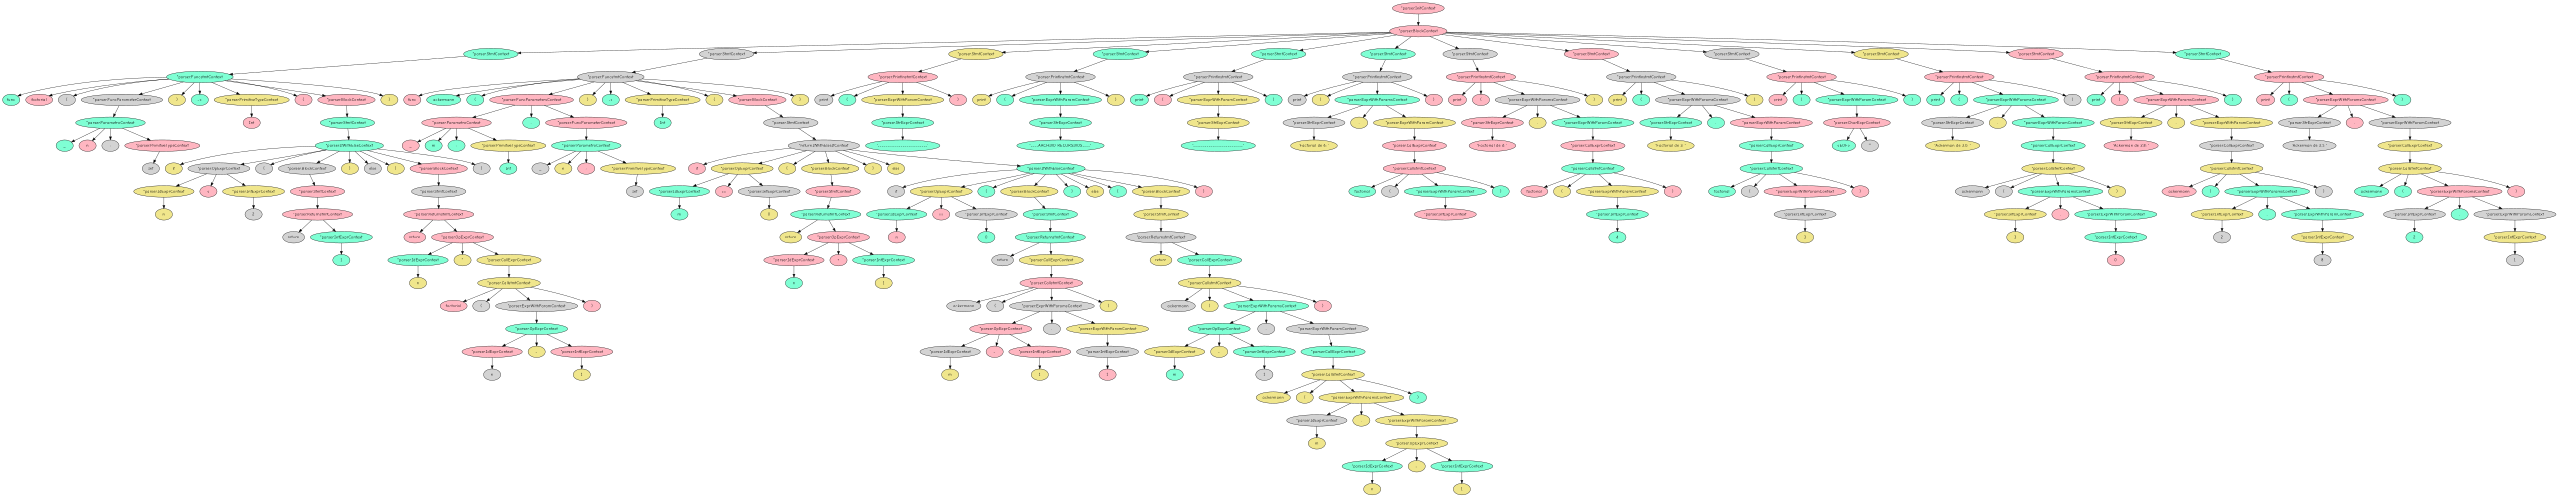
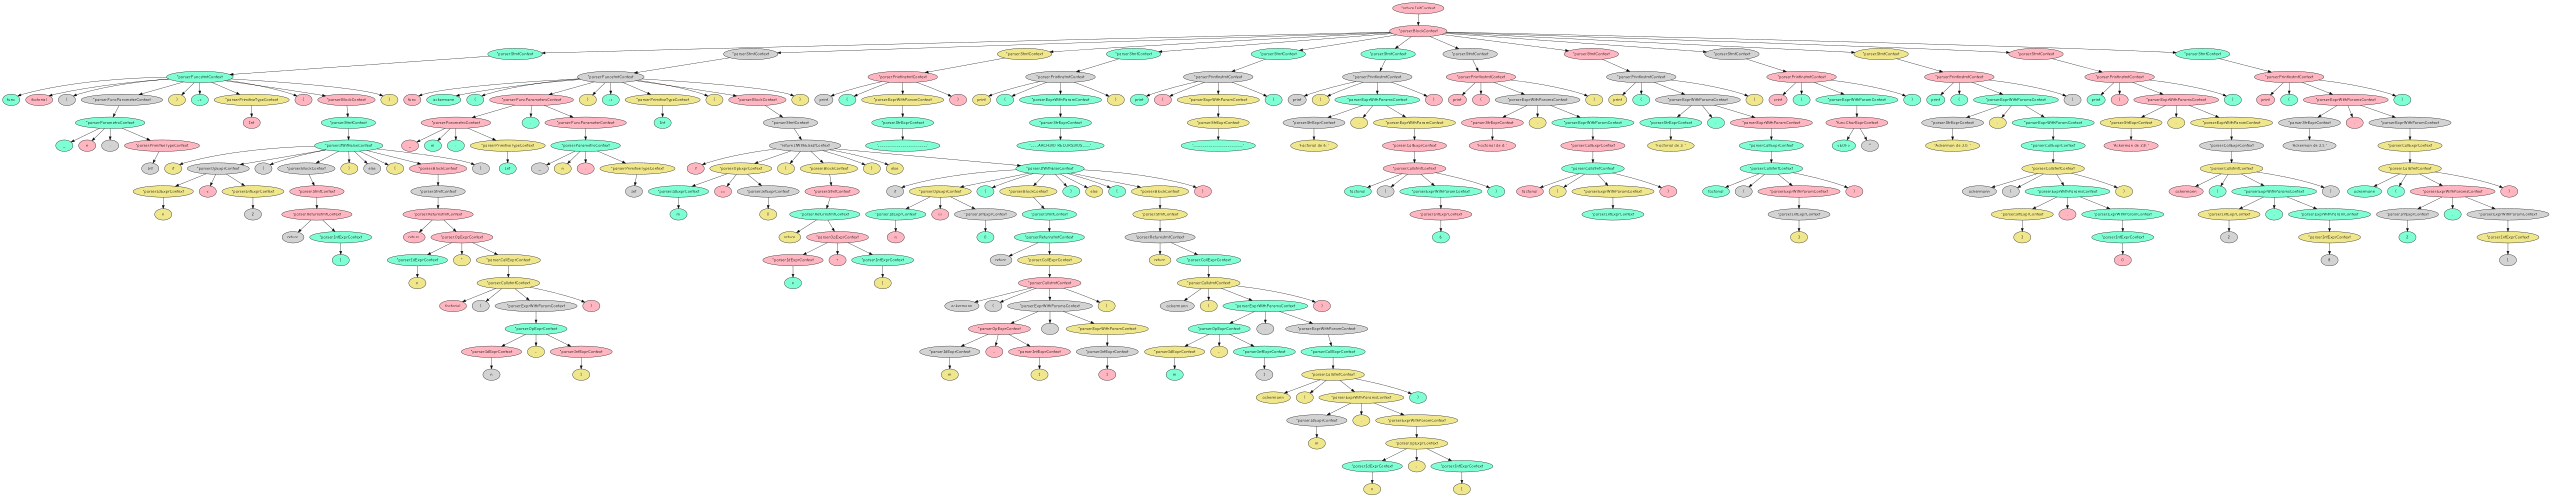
  digraph {
    fontname="Comic Neue"
    node [fillcolor=aquamarine fontname="Comic Neue" style=filled]
    edge [fontname="Comic Neue"]
-   n1 [fillcolor=lightpink label="*parser.InitContext"]
+   n1 [fillcolor=lightpink label="*return.InitContext"]
    n2 [fillcolor=lightpink label="*parser.BlockContext"]
    n3 [label="*parser.StmtContext"]
    n4 [fillcolor=lightgrey label="*parser.StmtContext"]
    n5 [fillcolor=khaki label="*parser.StmtContext"]
    n6 [label="*parser.StmtContext"]
    n7 [label="*parser.StmtContext"]
    n8 [label="*parser.StmtContext"]
    n9 [fillcolor=lightgrey label="*parser.StmtContext"]
    n10 [fillcolor=lightpink label="*parser.StmtContext"]
    n11 [fillcolor=lightgrey label="*parser.StmtContext"]
    n12 [fillcolor=khaki label="*parser.StmtContext"]
    n13 [fillcolor=lightpink label="*parser.StmtContext"]
    n14 [label="*parser.StmtContext"]
    n15 [label="<EOF>"]
    n16 [label="*parser.FuncstmtContext"]
    n17 [fillcolor=lightgrey label="*parser.FuncstmtContext"]
    n18 [fillcolor=lightpink label="*parser.PrintlnstmtContext"]
    n19 [fillcolor=lightgrey label="*parser.PrintlnstmtContext"]
    n20 [fillcolor=lightgrey label="*parser.PrintlnstmtContext"]
    n21 [fillcolor=lightgrey label="*parser.PrintlnstmtContext"]
    n22 [fillcolor=lightpink label="*parser.PrintlnstmtContext"]
    n23 [fillcolor=lightgrey label="*parser.PrintlnstmtContext"]
    n24 [fillcolor=lightpink label="*parser.PrintlnstmtContext"]
    n25 [fillcolor=lightpink label="*parser.PrintlnstmtContext"]
    n26 [fillcolor=lightpink label="*parser.PrintlnstmtContext"]
    n27 [fillcolor=lightpink label="*parser.PrintlnstmtContext"]
    n28 [label=func]
    n29 [fillcolor=lightpink label=factorial]
    n30 [fillcolor=lightgrey label="("]
    n31 [fillcolor=lightgrey label="*parser.FuncParameterContext"]
    n32 [fillcolor=khaki label=")"]
    n33 [label="->"]
    n34 [fillcolor=khaki label="*parser.PrimitiveTypeContext"]
    n35 [fillcolor=lightpink label="{"]
    n36 [fillcolor=lightpink label="*parser.BlockContext"]
    n37 [fillcolor=khaki label="}"]
    n38 [label="*parser.ParametroContext"]
    n39 [fillcolor=lightpink label=Int]
    n40 [label="*parser.StmtContext"]
    n41 [label=_]
    n42 [fillcolor=lightpink label=n]
    n43 [fillcolor=lightgrey label=":"]
    n44 [fillcolor=lightpink label="*parser.PrimitiveTypeContext"]
    n45 [fillcolor=lightgrey label=Int]
    n46 [label="*parser.IfWithElseContext"]
    n47 [fillcolor=khaki label=if]
    n48 [fillcolor=lightgrey label="*parser.OpExprContext"]
    n49 [fillcolor=lightgrey label="{"]
    n50 [fillcolor=lightgrey label="*parser.BlockContext"]
    n51 [fillcolor=khaki label="}"]
    n52 [fillcolor=lightgrey label=else]
    n53 [fillcolor=khaki label="{"]
    n54 [fillcolor=lightpink label="*parser.BlockContext"]
    n55 [fillcolor=lightgrey label="}"]
    n56 [fillcolor=khaki label="*parser.IdExprContext"]
    n57 [fillcolor=lightpink label="<"]
    n58 [fillcolor=khaki label="*parser.IntExprContext"]
    n59 [fillcolor=lightpink label="*parser.StmtContext"]
    n60 [fillcolor=lightgrey label="*parser.StmtContext"]
    n61 [fillcolor=khaki label=n]
    n62 [fillcolor=lightgrey label=2]
    n63 [fillcolor=lightpink label="*parser.ReturnstmtContext"]
    n64 [fillcolor=lightgrey label=return]
    n65 [label="*parser.IntExprContext"]
    n66 [label=1]
    n67 [fillcolor=lightpink label="*parser.ReturnstmtContext"]
    n68 [fillcolor=lightpink label=return]
    n69 [fillcolor=lightpink label="*parser.OpExprContext"]
    n70 [label="*parser.IdExprContext"]
    n71 [fillcolor=khaki label="*"]
    n72 [fillcolor=khaki label="*parser.CallExprContext"]
    n73 [fillcolor=khaki label=n]
    n74 [fillcolor=khaki label="*parser.CallstmtContext"]
    n75 [fillcolor=lightpink label=factorial]
    n76 [fillcolor=lightgrey label="("]
    n77 [fillcolor=lightgrey label="*parser.ExprWithParamContext"]
    n78 [fillcolor=lightpink label=")"]
    n79 [label="*parser.OpExprContext"]
    n80 [fillcolor=lightpink label="*parser.IdExprContext"]
    n81 [fillcolor=khaki label="-"]
    n82 [fillcolor=lightpink label="*parser.IntExprContext"]
    n83 [fillcolor=lightgrey label=n]
    n84 [fillcolor=khaki label=1]
    n85 [fillcolor=lightpink label=func]
    n86 [label=ackermann]
    n87 [label="("]
    n88 [fillcolor=lightpink label="*parser.FuncParametersContext"]
    n89 [fillcolor=khaki label=")"]
    n90 [label="->"]
    n91 [fillcolor=khaki label="*parser.PrimitiveTypeContext"]
    n92 [fillcolor=khaki label="{"]
    n93 [fillcolor=lightpink label="*parser.BlockContext"]
    n94 [fillcolor=khaki label="}"]
    n95 [fillcolor=lightpink label="*parser.ParametroContext"]
    n96 [label=","]
    n97 [fillcolor=lightpink label="*parser.FuncParameterContext"]
    n98 [label=Int]
    n99 [fillcolor=lightgrey label="*parser.StmtContext"]
    n100 [fillcolor=lightpink label=_]
    n101 [label=m]
    n102 [label=":"]
    n103 [fillcolor=khaki label="*parser.PrimitiveTypeContext"]
    n104 [label="*parser.ParametroContext"]
    n105 [label=Int]
    n106 [fillcolor=lightgrey label=_]
    n107 [fillcolor=khaki label=n]
    n108 [fillcolor=lightpink label=":"]
    n109 [fillcolor=khaki label="*parser.PrimitiveTypeContext"]
    n110 [fillcolor=lightgrey label=Int]
    n111 [fillcolor=lightgrey label="*return.IfWithElseIfContext"]
    n112 [fillcolor=lightpink label=if]
    n113 [fillcolor=khaki label="*parser.OpExprContext"]
    n114 [fillcolor=khaki label="{"]
    n115 [fillcolor=khaki label="*parser.BlockContext"]
    n116 [fillcolor=khaki label="}"]
    n117 [fillcolor=khaki label=else]
    n118 [label="*parser.IfWithElseContext"]
    n119 [label="*parser.IdExprContext"]
    n120 [fillcolor=lightpink label="=="]
    n121 [fillcolor=lightgrey label="*parser.IntExprContext"]
    n122 [fillcolor=lightpink label="*parser.StmtContext"]
    n123 [fillcolor=lightgrey label=if]
    n124 [fillcolor=khaki label="*parser.OpExprContext"]
    n125 [label="{"]
    n126 [fillcolor=khaki label="*parser.BlockContext"]
    n127 [label="}"]
    n128 [fillcolor=khaki label=else]
    n129 [label="{"]
    n130 [fillcolor=khaki label="*parser.BlockContext"]
    n131 [fillcolor=lightpink label="}"]
    n132 [label=m]
    n133 [fillcolor=khaki label=0]
    n134 [label="*parser.ReturnstmtContext"]
    n135 [fillcolor=khaki label=return]
    n136 [fillcolor=lightpink label="*parser.OpExprContext"]
    n137 [fillcolor=lightpink label="*parser.IdExprContext"]
    n138 [fillcolor=lightpink label="+"]
    n139 [label="*parser.IntExprContext"]
    n140 [label=n]
    n141 [fillcolor=khaki label=1]
    n142 [label="*parser.IdExprContext"]
    n143 [fillcolor=lightpink label="=="]
    n144 [fillcolor=lightgrey label="*parser.IntExprContext"]
    n145 [label="*parser.StmtContext"]
    n146 [fillcolor=khaki label="*parser.StmtContext"]
    n147 [fillcolor=lightpink label=n]
    n148 [label=0]
    n149 [label="*parser.ReturnstmtContext"]
    n150 [fillcolor=lightgrey label=return]
    n151 [fillcolor=khaki label="*parser.CallExprContext"]
    n152 [fillcolor=lightpink label="*parser.CallstmtContext"]
    n153 [fillcolor=lightgrey label=ackermann]
    n154 [fillcolor=lightgrey label="("]
    n155 [fillcolor=lightgrey label="*parser.ExprWithParamsContext"]
    n156 [fillcolor=khaki label=")"]
    n157 [fillcolor=lightpink label="*parser.OpExprContext"]
    n158 [fillcolor=lightgrey label=","]
    n159 [fillcolor=khaki label="*parser.ExprWithParamContext"]
    n160 [fillcolor=lightgrey label="*parser.IdExprContext"]
    n161 [fillcolor=lightpink label="-"]
    n162 [fillcolor=lightpink label="*parser.IntExprContext"]
    n163 [fillcolor=lightgrey label="*parser.IntExprContext"]
    n164 [fillcolor=khaki label=m]
    n165 [fillcolor=khaki label=1]
    n166 [fillcolor=lightpink label=1]
    n167 [fillcolor=lightgrey label="*parser.ReturnstmtContext"]
    n168 [fillcolor=khaki label=return]
    n169 [label="*parser.CallExprContext"]
    n170 [fillcolor=khaki label="*parser.CallstmtContext"]
    n171 [fillcolor=lightgrey label=ackermann]
    n172 [fillcolor=khaki label="("]
    n173 [label="*parser.ExprWithParamsContext"]
    n174 [fillcolor=lightpink label=")"]
    n175 [label="*parser.OpExprContext"]
    n176 [fillcolor=lightgrey label=","]
    n177 [fillcolor=lightgrey label="*parser.ExprWithParamContext"]
    n178 [fillcolor=khaki label="*parser.IdExprContext"]
    n179 [fillcolor=khaki label="-"]
    n180 [label="*parser.IntExprContext"]
    n181 [label="*parser.CallExprContext"]
    n182 [label=m]
    n183 [fillcolor=lightgrey label=1]
    n184 [fillcolor=khaki label="*parser.CallstmtContext"]
    n185 [fillcolor=khaki label=ackermann]
    n186 [fillcolor=khaki label="("]
    n187 [fillcolor=khaki label="*parser.ExprWithParamsContext"]
    n188 [label=")"]
    n189 [fillcolor=lightgrey label="*parser.IdExprContext"]
    n190 [fillcolor=khaki label=","]
    n191 [fillcolor=khaki label="*parser.ExprWithParamContext"]
    n192 [fillcolor=khaki label=m]
    n193 [fillcolor=khaki label="*parser.OpExprContext"]
    n194 [label="*parser.IdExprContext"]
    n195 [fillcolor=khaki label="-"]
    n196 [label="*parser.IntExprContext"]
    n197 [fillcolor=khaki label=n]
    n198 [fillcolor=khaki label=1]
    n199 [fillcolor=lightgrey label=print]
    n200 [label="("]
    n201 [fillcolor=khaki label="*parser.ExprWithParamContext"]
    n202 [fillcolor=lightpink label=")"]
    n203 [label="*parser.StrExprContext"]
    n204 [label="\"--------------------------\""]
    n205 [fillcolor=khaki label=print]
    n206 [label="("]
    n207 [label="*parser.ExprWithParamContext"]
    n208 [fillcolor=khaki label=")"]
    n209 [label="*parser.StrExprContext"]
    n210 [label="\"----ARCHIVO RECURSIVOS----\""]
    n211 [label=print]
    n212 [fillcolor=lightpink label="("]
    n213 [fillcolor=khaki label="*parser.ExprWithParamContext"]
    n214 [label=")"]
    n215 [fillcolor=khaki label="*parser.StrExprContext"]
    n216 [label="\"--------------------------\""]
    n217 [fillcolor=lightgrey label=print]
    n218 [fillcolor=khaki label="("]
    n219 [label="*parser.ExprWithParamsContext"]
    n220 [fillcolor=lightpink label=")"]
    n221 [fillcolor=lightgrey label="*parser.StrExprContext"]
    n222 [fillcolor=khaki label=","]
    n223 [fillcolor=khaki label="*parser.ExprWithParamContext"]
    n224 [fillcolor=khaki label="\"Factorial de 6: \""]
    n225 [fillcolor=lightpink label="*parser.CallExprContext"]
    n226 [fillcolor=lightpink label="*parser.CallstmtContext"]
    n227 [label=factorial]
    n228 [fillcolor=lightgrey label="("]
    n229 [label="*parser.ExprWithParamContext"]
    n230 [label=")"]
    n231 [fillcolor=lightpink label="*parser.IntExprContext"]
+   n232 [label=6]
    n233 [fillcolor=lightpink label=print]
    n234 [fillcolor=lightpink label="("]
    n235 [fillcolor=lightgrey label="*parser.ExprWithParamsContext"]
    n236 [fillcolor=khaki label=")"]
    n237 [fillcolor=lightpink label="*parser.StrExprContext"]
    n238 [fillcolor=khaki label=","]
    n239 [label="*parser.ExprWithParamContext"]
    n240 [fillcolor=lightpink label="\"Factorial de 4: \""]
    n241 [fillcolor=lightpink label="*parser.CallExprContext"]
    n242 [label="*parser.CallstmtContext"]
    n243 [fillcolor=lightpink label=factorial]
    n244 [fillcolor=khaki label="("]
    n245 [fillcolor=khaki label="*parser.ExprWithParamContext"]
    n246 [fillcolor=lightpink label=")"]
    n247 [label="*parser.IntExprContext"]
-   n248 [label=4]
    n249 [fillcolor=khaki label=print]
    n250 [label="("]
    n251 [fillcolor=lightgrey label="*parser.ExprWithParamsContext"]
    n252 [fillcolor=khaki label=")"]
    n253 [label="*parser.StrExprContext"]
    n254 [label=","]
    n255 [fillcolor=lightpink label="*parser.ExprWithParamContext"]
    n256 [fillcolor=khaki label="\"Factorial de 3: \""]
    n257 [label="*parser.CallExprContext"]
    n258 [label="*parser.CallstmtContext"]
    n259 [label=factorial]
    n260 [fillcolor=lightgrey label="("]
    n261 [fillcolor=lightpink label="*parser.ExprWithParamContext"]
    n262 [fillcolor=lightpink label=")"]
    n263 [fillcolor=lightgrey label="*parser.IntExprContext"]
    n264 [fillcolor=khaki label=3]
    n265 [fillcolor=lightpink label=print]
    n266 [label="("]
    n267 [label="*parser.ExprWithParamContext"]
    n268 [label=")"]
-   n269 [fillcolor=lightpink label="*parser.CharExprContext"]
+   n269 [fillcolor=lightpink label="*func.CharExprContext"]
    n270 [fillcolor=lightgrey label="\"\""]
    n271 [label=print]
    n272 [label="("]
    n273 [label="*parser.ExprWithParamsContext"]
    n274 [fillcolor=lightgrey label=")"]
    n275 [fillcolor=lightgrey label="*parser.StrExprContext"]
    n276 [fillcolor=khaki label=","]
    n277 [label="*parser.ExprWithParamContext"]
    n278 [fillcolor=khaki label="\"Ackerman de 3,0: \""]
    n279 [label="*parser.CallExprContext"]
    n280 [fillcolor=khaki label="*parser.CallstmtContext"]
    n281 [fillcolor=lightgrey label=ackermann]
    n282 [fillcolor=lightgrey label="("]
    n283 [label="*parser.ExprWithParamsContext"]
    n284 [fillcolor=khaki label=")"]
    n285 [fillcolor=khaki label="*parser.IntExprContext"]
    n286 [fillcolor=lightpink label=","]
    n287 [label="*parser.ExprWithParamContext"]
    n288 [fillcolor=khaki label=3]
    n289 [label="*parser.IntExprContext"]
    n290 [fillcolor=lightpink label=0]
    n291 [label=print]
    n292 [fillcolor=lightpink label="("]
    n293 [fillcolor=lightpink label="*parser.ExprWithParamsContext"]
    n294 [label=")"]
    n295 [fillcolor=khaki label="*parser.StrExprContext"]
    n296 [fillcolor=khaki label=","]
    n297 [fillcolor=khaki label="*parser.ExprWithParamContext"]
    n298 [fillcolor=lightpink label="\"Ackerman de 2,8: \""]
    n299 [fillcolor=lightgrey label="*parser.CallExprContext"]
    n300 [fillcolor=khaki label="*parser.CallstmtContext"]
    n301 [fillcolor=lightpink label=ackermann]
    n302 [label="("]
    n303 [label="*parser.ExprWithParamsContext"]
    n304 [fillcolor=lightgrey label=")"]
    n305 [fillcolor=khaki label="*parser.IntExprContext"]
    n306 [label=","]
    n307 [label="*parser.ExprWithParamContext"]
    n308 [fillcolor=lightgrey label=2]
    n309 [fillcolor=khaki label="*parser.IntExprContext"]
    n310 [fillcolor=lightgrey label=8]
    n311 [fillcolor=lightpink label=print]
    n312 [label="("]
    n313 [fillcolor=lightpink label="*parser.ExprWithParamsContext"]
    n314 [label=")"]
    n315 [fillcolor=lightgrey label="*parser.StrExprContext"]
    n316 [fillcolor=lightpink label=","]
    n317 [fillcolor=lightgrey label="*parser.ExprWithParamContext"]
    n318 [fillcolor=lightgrey label="\"Ackerman de 2,1: \""]
    n319 [fillcolor=khaki label="*parser.CallExprContext"]
    n320 [fillcolor=khaki label="*parser.CallstmtContext"]
    n321 [label=ackermann]
    n322 [label="("]
    n323 [fillcolor=lightpink label="*parser.ExprWithParamsContext"]
    n324 [fillcolor=lightpink label=")"]
    n325 [fillcolor=lightgrey label="*parser.IntExprContext"]
    n326 [label=","]
    n327 [fillcolor=lightgrey label="*parser.ExprWithParamContext"]
    n328 [label=2]
    n329 [fillcolor=khaki label="*parser.IntExprContext"]
    n330 [fillcolor=lightgrey label=1]
    n1 -> n2
    n2 -> n3
    n2 -> n4
    n2 -> n5
    n2 -> n6
    n2 -> n7
    n2 -> n8
    n2 -> n9
    n2 -> n10
    n2 -> n11
    n2 -> n12
    n2 -> n13
    n2 -> n14
    n3 -> n16
    n4 -> n17
    n5 -> n18
    n6 -> n19
    n7 -> n20
    n8 -> n21
    n9 -> n22
    n10 -> n23
    n11 -> n24
    n12 -> n25
    n13 -> n26
    n14 -> n27
    n16 -> n28
    n16 -> n29
    n16 -> n30
    n16 -> n31
    n16 -> n32
    n16 -> n33
    n16 -> n34
    n16 -> n35
    n16 -> n36
    n16 -> n37
    n17 -> n85
    n17 -> n86
    n17 -> n87
    n17 -> n88
    n17 -> n89
    n17 -> n90
    n17 -> n91
    n17 -> n92
    n17 -> n93
    n17 -> n94
    n18 -> n199
    n18 -> n200
    n18 -> n201
    n18 -> n202
    n19 -> n205
    n19 -> n206
    n19 -> n207
    n19 -> n208
    n20 -> n211
    n20 -> n212
    n20 -> n213
    n20 -> n214
    n21 -> n217
    n21 -> n218
    n21 -> n219
    n21 -> n220
    n22 -> n233
    n22 -> n234
    n22 -> n235
    n22 -> n236
    n23 -> n249
    n23 -> n250
    n23 -> n251
    n23 -> n252
    n24 -> n265
    n24 -> n266
    n24 -> n267
    n24 -> n268
    n25 -> n271
    n25 -> n272
    n25 -> n273
    n25 -> n274
    n26 -> n291
    n26 -> n292
    n26 -> n293
    n26 -> n294
    n27 -> n311
    n27 -> n312
    n27 -> n313
    n27 -> n314
    n31 -> n38
    n34 -> n39
    n36 -> n40
    n38 -> n41
    n38 -> n42
    n38 -> n43
    n38 -> n44
    n40 -> n46
    n44 -> n45
    n46 -> n47
    n46 -> n48
    n46 -> n49
    n46 -> n50
    n46 -> n51
    n46 -> n52
    n46 -> n53
    n46 -> n54
    n46 -> n55
    n48 -> n56
    n48 -> n57
    n48 -> n58
    n50 -> n59
    n54 -> n60
    n56 -> n61
    n58 -> n62
    n59 -> n63
    n60 -> n67
    n63 -> n64
    n63 -> n65
    n65 -> n66
    n67 -> n68
    n67 -> n69
    n69 -> n70
    n69 -> n71
    n69 -> n72
    n70 -> n73
    n72 -> n74
    n74 -> n75
    n74 -> n76
    n74 -> n77
    n74 -> n78
    n77 -> n79
    n79 -> n80
    n79 -> n81
    n79 -> n82
    n80 -> n83
    n82 -> n84
    n88 -> n95
    n88 -> n96
    n88 -> n97
    n91 -> n98
    n93 -> n99
    n95 -> n100
    n95 -> n101
    n95 -> n102
    n95 -> n103
    n97 -> n104
    n99 -> n111
    n103 -> n105
    n104 -> n106
    n104 -> n107
    n104 -> n108
    n104 -> n109
    n109 -> n110
    n111 -> n112
    n111 -> n113
    n111 -> n114
    n111 -> n115
    n111 -> n116
    n111 -> n117
    n111 -> n118
    n113 -> n119
    n113 -> n120
    n113 -> n121
    n115 -> n122
    n118 -> n123
    n118 -> n124
    n118 -> n125
    n118 -> n126
    n118 -> n127
    n118 -> n128
    n118 -> n129
    n118 -> n130
    n118 -> n131
    n119 -> n132
    n121 -> n133
    n122 -> n134
    n124 -> n142
    n124 -> n143
    n124 -> n144
    n126 -> n145
    n130 -> n146
    n134 -> n135
    n134 -> n136
    n136 -> n137
    n136 -> n138
    n136 -> n139
    n137 -> n140
    n139 -> n141
    n142 -> n147
    n144 -> n148
    n145 -> n149
    n146 -> n167
    n149 -> n150
    n149 -> n151
    n151 -> n152
    n152 -> n153
    n152 -> n154
    n152 -> n155
    n152 -> n156
    n155 -> n157
    n155 -> n158
    n155 -> n159
    n157 -> n160
    n157 -> n161
    n157 -> n162
    n159 -> n163
    n160 -> n164
    n162 -> n165
    n163 -> n166
    n167 -> n168
    n167 -> n169
    n169 -> n170
    n170 -> n171
    n170 -> n172
    n170 -> n173
    n170 -> n174
    n173 -> n175
    n173 -> n176
    n173 -> n177
    n175 -> n178
    n175 -> n179
    n175 -> n180
    n177 -> n181
    n178 -> n182
    n180 -> n183
    n181 -> n184
    n184 -> n185
    n184 -> n186
    n184 -> n187
    n184 -> n188
    n187 -> n189
    n187 -> n190
    n187 -> n191
    n189 -> n192
    n191 -> n193
    n193 -> n194
    n193 -> n195
    n193 -> n196
    n194 -> n197
    n196 -> n198
    n201 -> n203
    n203 -> n204
    n207 -> n209
    n209 -> n210
    n213 -> n215
    n215 -> n216
    n219 -> n221
    n219 -> n222
    n219 -> n223
    n221 -> n224
    n223 -> n225
    n225 -> n226
    n226 -> n227
    n226 -> n228
    n226 -> n229
    n226 -> n230
    n229 -> n231
+   n231 -> n232
    n235 -> n237
    n235 -> n238
    n235 -> n239
    n237 -> n240
    n239 -> n241
    n241 -> n242
    n242 -> n243
    n242 -> n244
    n242 -> n245
    n242 -> n246
    n245 -> n247
-   n247 -> n248
    n251 -> n253
    n251 -> n254
    n251 -> n255
    n253 -> n256
    n255 -> n257
    n257 -> n258
    n258 -> n259
    n258 -> n260
    n258 -> n261
    n258 -> n262
    n261 -> n263
    n263 -> n264
    n267 -> n269
    n269 -> n15
    n269 -> n270
    n273 -> n275
    n273 -> n276
    n273 -> n277
    n275 -> n278
    n277 -> n279
    n279 -> n280
    n280 -> n281
    n280 -> n282
    n280 -> n283
    n280 -> n284
    n283 -> n285
    n283 -> n286
    n283 -> n287
    n285 -> n288
    n287 -> n289
    n289 -> n290
    n293 -> n295
    n293 -> n296
    n293 -> n297
    n295 -> n298
    n297 -> n299
    n299 -> n300
    n300 -> n301
    n300 -> n302
    n300 -> n303
    n300 -> n304
    n303 -> n305
    n303 -> n306
    n303 -> n307
    n305 -> n308
    n307 -> n309
    n309 -> n310
    n313 -> n315
    n313 -> n316
    n313 -> n317
    n315 -> n318
    n317 -> n319
    n319 -> n320
    n320 -> n321
    n320 -> n322
    n320 -> n323
    n320 -> n324
    n323 -> n325
    n323 -> n326
    n323 -> n327
    n325 -> n328
    n327 -> n329
    n329 -> n330
  }
